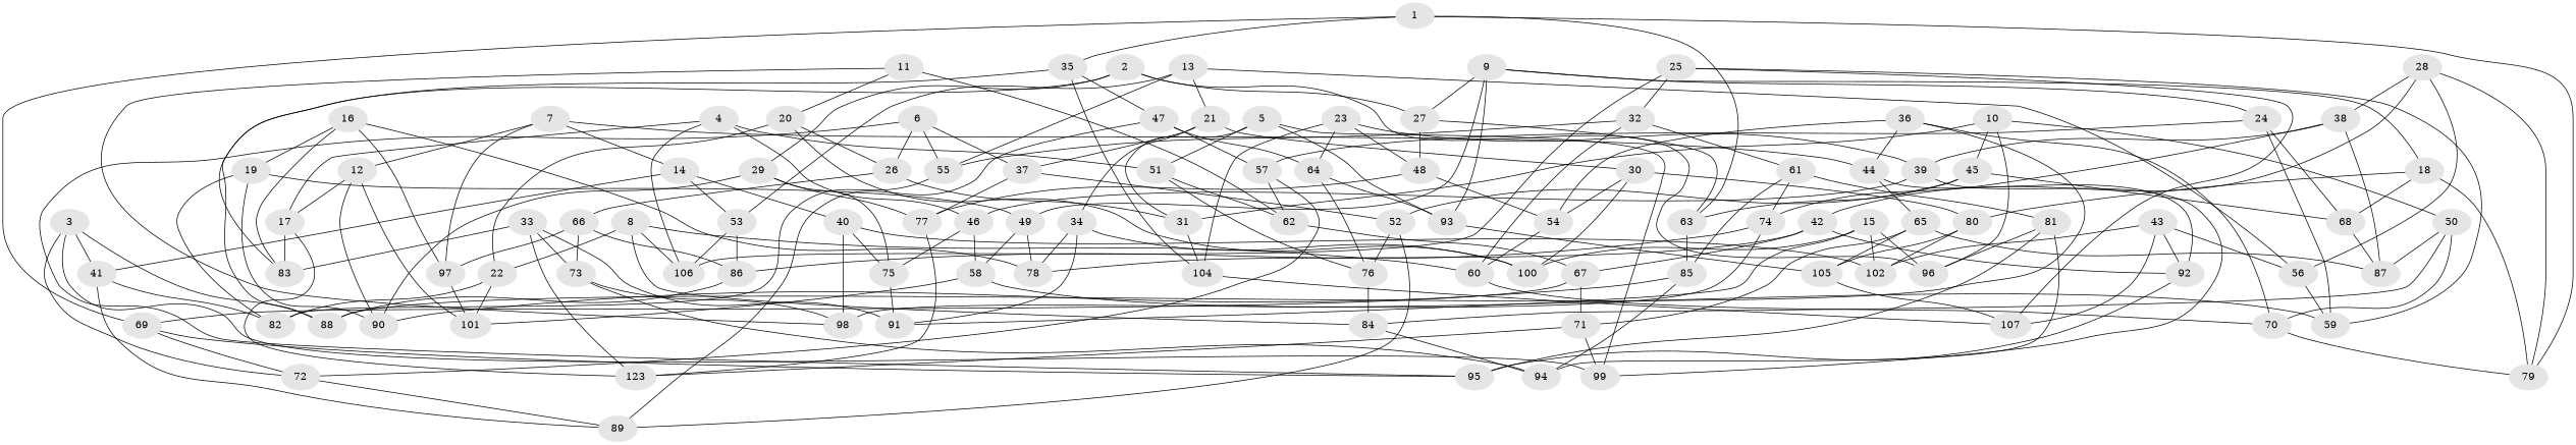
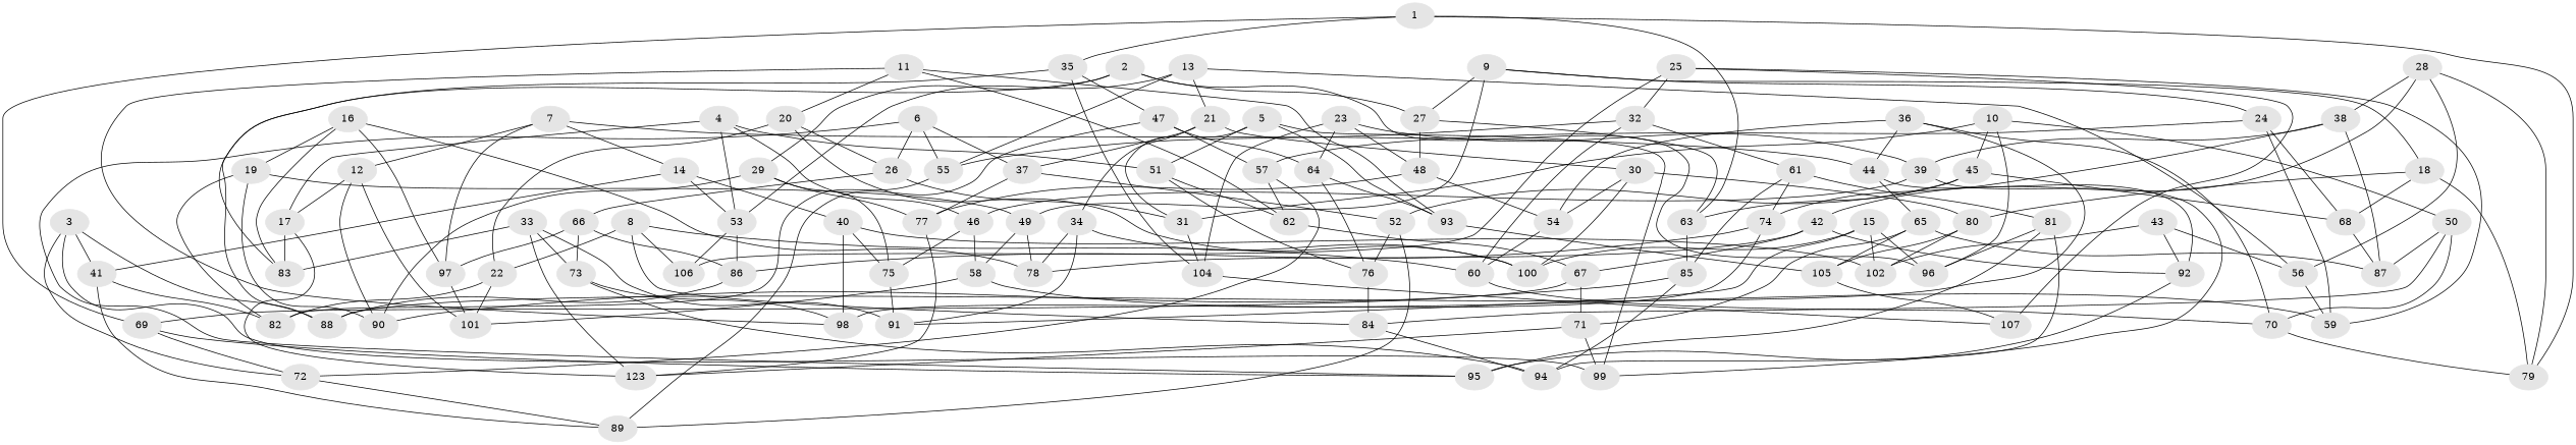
  graph {
    node [color=gray90 style=filled]
    1
    35
    63
    69
    79
    83
    104
    47
    85
    72
    95
    2
    27
    29
    88
    96
    48
    90
    75
    77
    3
    41
    99
    82
    89
    4
    17
    46
    51
    106
    n31 [label=123]
    58
    62
    76
    5
    31
    93
    105
    6
    26
    37
    55
    66
    52
    7
    12
    14
    44
    97
    101
    53
    40
    92
    65
    8
    22
    60
    84
    70
    94
    9
    18
    24
    49
    68
    80
    57
    59
    78
    10
    45
    50
    87
    11
    20
    98
    100
    67
    13
    21
    56
    30
    34
    86
    102
    15
    91
    16
    19
    54
    23
    39
    64
    107
    25
    32
    61
    73
    28
    38
    42
    74
    81
    33
    36
    71
    43
    1 -- 35
    1 -- 63
    1 -- 69
    1 -- 79
    35 -- 83
    35 -- 104
    35 -- 47
    63 -- 85
    69 -- 72
    69 -- 95
    104 -- 107
    47 -- 89
    47 -- 57
    47 -- 64
    85 -- 90
    85 -- 94
    72 -- 89
    2 -- 27
    2 -- 29
    2 -- 88
    2 -- 96
    27 -- 63
    27 -- 48
    29 -- 90
    29 -- 75
    29 -- 77
    48 -- 77
    48 -- 54
    75 -- 91
    77 -- n31
    3 -- 72
    3 -- 88
    3 -- 41
    3 -- 99
    41 -- 82
    41 -- 89
    4 -- 17
    4 -- 46
    4 -- 51
-   4 -- 106
+   4 -- 53
    17 -- 83
    17 -- n31
    46 -- 75
    46 -- 58
    51 -- 62
    51 -- 76
    58 -- 101
    58 -- 59
    62 -- 67
    76 -- 84
    5 -- 99
    5 -- 51
    5 -- 31
    5 -- 93
    31 -- 104
    93 -- 105
    105 -- 107
    6 -- 95
    6 -- 26
    6 -- 37
    6 -- 55
    26 -- 31
    26 -- 66
    37 -- 77
    37 -- 52
    55 -- 82
    66 -- 97
    66 -- 86
    66 -- 73
    52 -- 89
    52 -- 76
    7 -- 12
    7 -- 14
    7 -- 44
    7 -- 97
    12 -- 90
    12 -- 17
    12 -- 101
    14 -- 41
    14 -- 53
    14 -- 40
    44 -- 92
    44 -- 65
    97 -- 101
    53 -- 106
    53 -- 86
    40 -- 75
    40 -- 98
    40 -- 102
    92 -- 95
    65 -- 105
    65 -- 87
    65 -- 71
    8 -- 106
    8 -- 22
    8 -- 60
    8 -- 84
    22 -- 82
    22 -- 101
    60 -- 70
    84 -- 94
    70 -- 79
    9 -- 27
    9 -- 18
    9 -- 24
    9 -- 49
    18 -- 79
    18 -- 68
    18 -- 80
    24 -- 68
    24 -- 57
    24 -- 59
    49 -- 58
    49 -- 78
    68 -- 87
    80 -- 105
    80 -- 102
    57 -- 72
    57 -- 62
    10 -- 96
    10 -- 31
    10 -- 45
    10 -- 50
    45 -- 63
    45 -- 52
    45 -- 68
    50 -- 84
    50 -- 70
    50 -- 87
    11 -- 62
-   9 -- 93
+   11 -- 93
    11 -- 20
    11 -- 98
    20 -- 26
    20 -- 22
    20 -- 100
    67 -- 69
    67 -- 71
    13 -- 55
    13 -- 53
    13 -- 21
    13 -- 56
    21 -- 37
    21 -- 30
    21 -- 34
    56 -- 59
    30 -- 80
    30 -- 100
    30 -- 54
    34 -- 78
    34 -- 100
    34 -- 91
    86 -- 88
    15 -- 96
    15 -- 100
    15 -- 102
    15 -- 91
    16 -- 83
    16 -- 97
    16 -- 78
    16 -- 19
    19 -- 90
    19 -- 82
    19 -- 49
    54 -- 60
    23 -- 104
    23 -- 48
    23 -- 39
    23 -- 64
    39 -- 99
    39 -- 46
    64 -- 76
    64 -- 93
    25 -- 106
    25 -- 59
    25 -- 107
    25 -- 32
    32 -- 55
    32 -- 60
    32 -- 61
    61 -- 85
    61 -- 74
    61 -- 81
    73 -- 94
    73 -- 98
    28 -- 79
    28 -- 56
    28 -- 38
    28 -- 42
    38 -- 87
    38 -- 39
    38 -- 74
    42 -- 92
    42 -- 78
    42 -- 67
    74 -- 98
    74 -- 86
    81 -- 95
    81 -- 96
    81 -- 94
    33 -- 83
    33 -- n31
    33 -- 91
    33 -- 73
    36 -- 88
    36 -- 44
    36 -- 70
    36 -- 54
    71 -- 99
    71 -- n31
    43 -- 92
    43 -- 56
    43 -- 102
-   43 -- 107
  }
